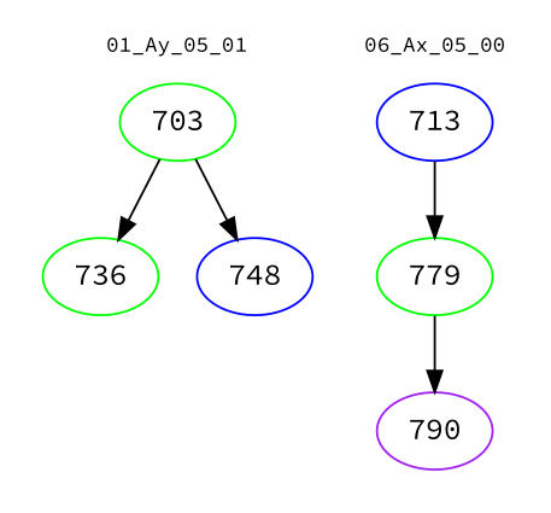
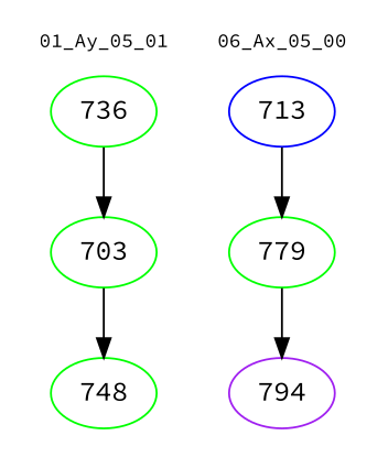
  digraph {
    fontname="Source Code Pro"
    node [color=green fontname="Source Code Pro"]
    edge [color=black fontname="Source Code Pro"]
    n1 [label=736]
    n2 [label=703]
-   n3 [color=blue label=748]
+   n3 [label=748]
    n4 [color=blue label=713]
    n5 [label=779]
-   n6 [color=purple label=790]
+   n6 [color=purple label=794]
    subgraph cluster_1 {
      color=white
      fontsize=10
      label="01_Ay_05_01"
      n1
      n2
      n3
    }
    subgraph cluster_2 {
      color=white
      fontsize=10
      label="06_Ax_05_00"
      n4
      n5
      n6
    }
-   n2 -> n1
+   n1 -> n2
    n2 -> n3
    n4 -> n5
    n5 -> n6
  }
